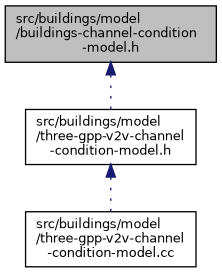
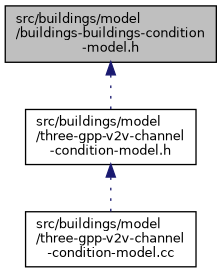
  digraph {
    node [color=black fillcolor=white fontname=Helvetica fontsize=10 shape=record style=filled]
    edge [color=midnightblue dir=back fontname=Helvetica fontsize=10 labelfontname=Helvetica labelfontsize=10 style=dotted]
-   n1 [fillcolor=grey75 fontcolor=black height=0.2 label="src/buildings/model\l/buildings-channel-condition\l-model.h" width=0.4]
+   n1 [fillcolor=grey75 fontcolor=black height=0.2 label="src/buildings/model\l/buildings-buildings-condition\l-model.h" width=0.4]
    n2 [height=0.2 label="src/buildings/model\l/three-gpp-v2v-channel\l-condition-model.h" width=0.4]
    n3 [height=0.2 label="src/buildings/model\l/three-gpp-v2v-channel\l-condition-model.cc" width=0.4]
    n1 -> n2
    n2 -> n3
  }
